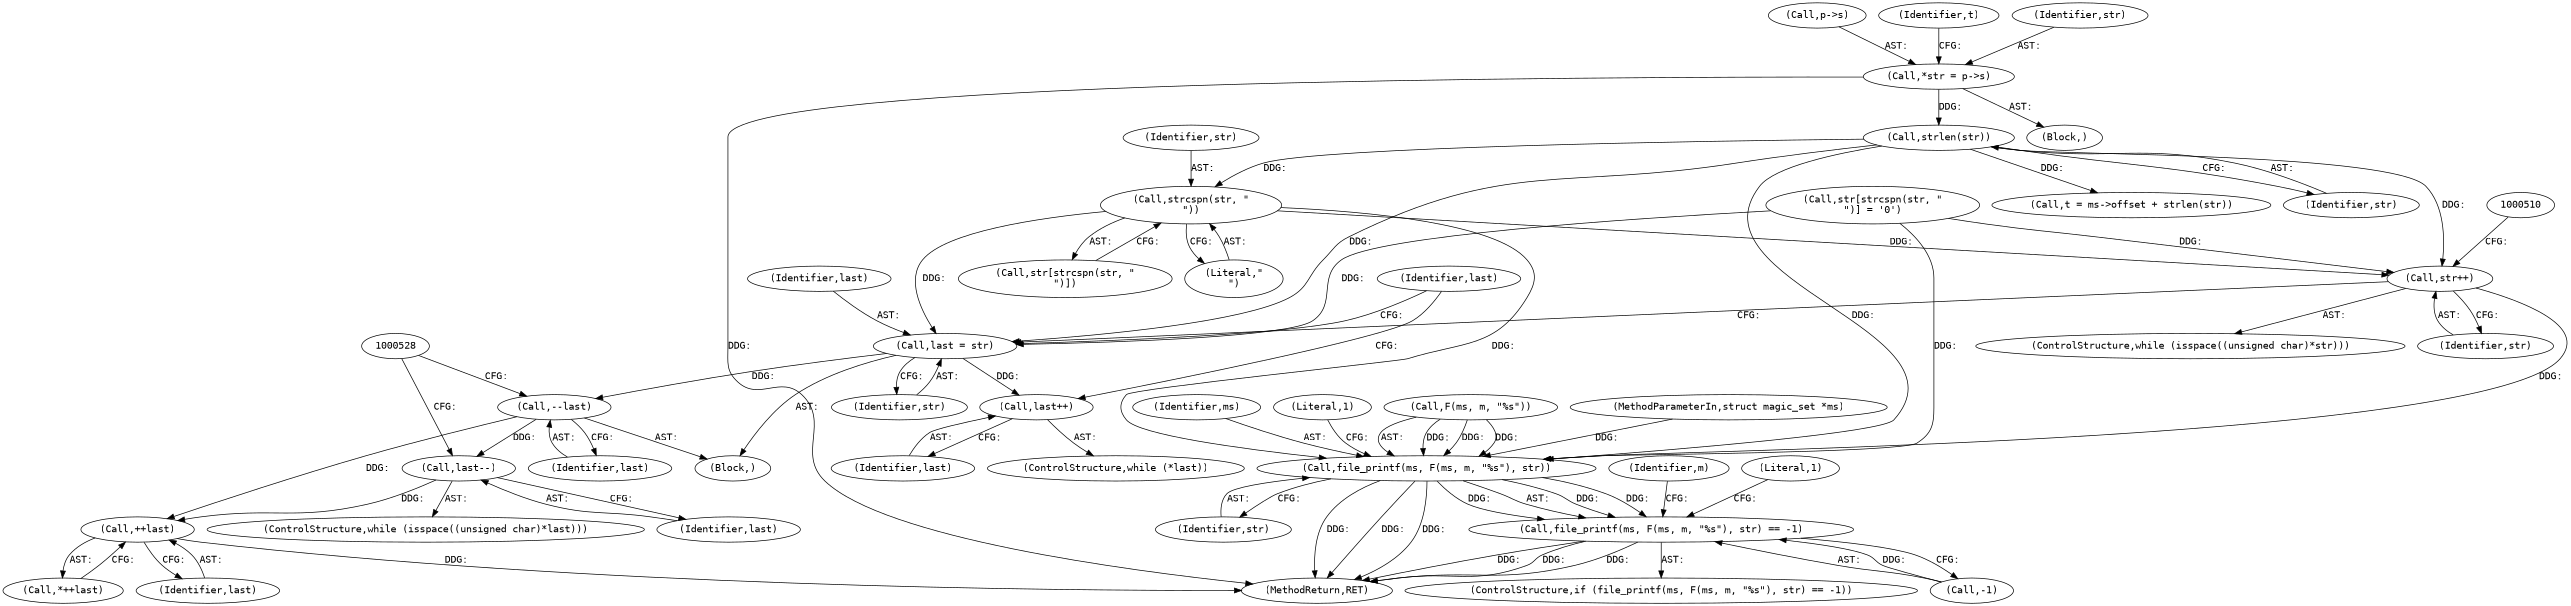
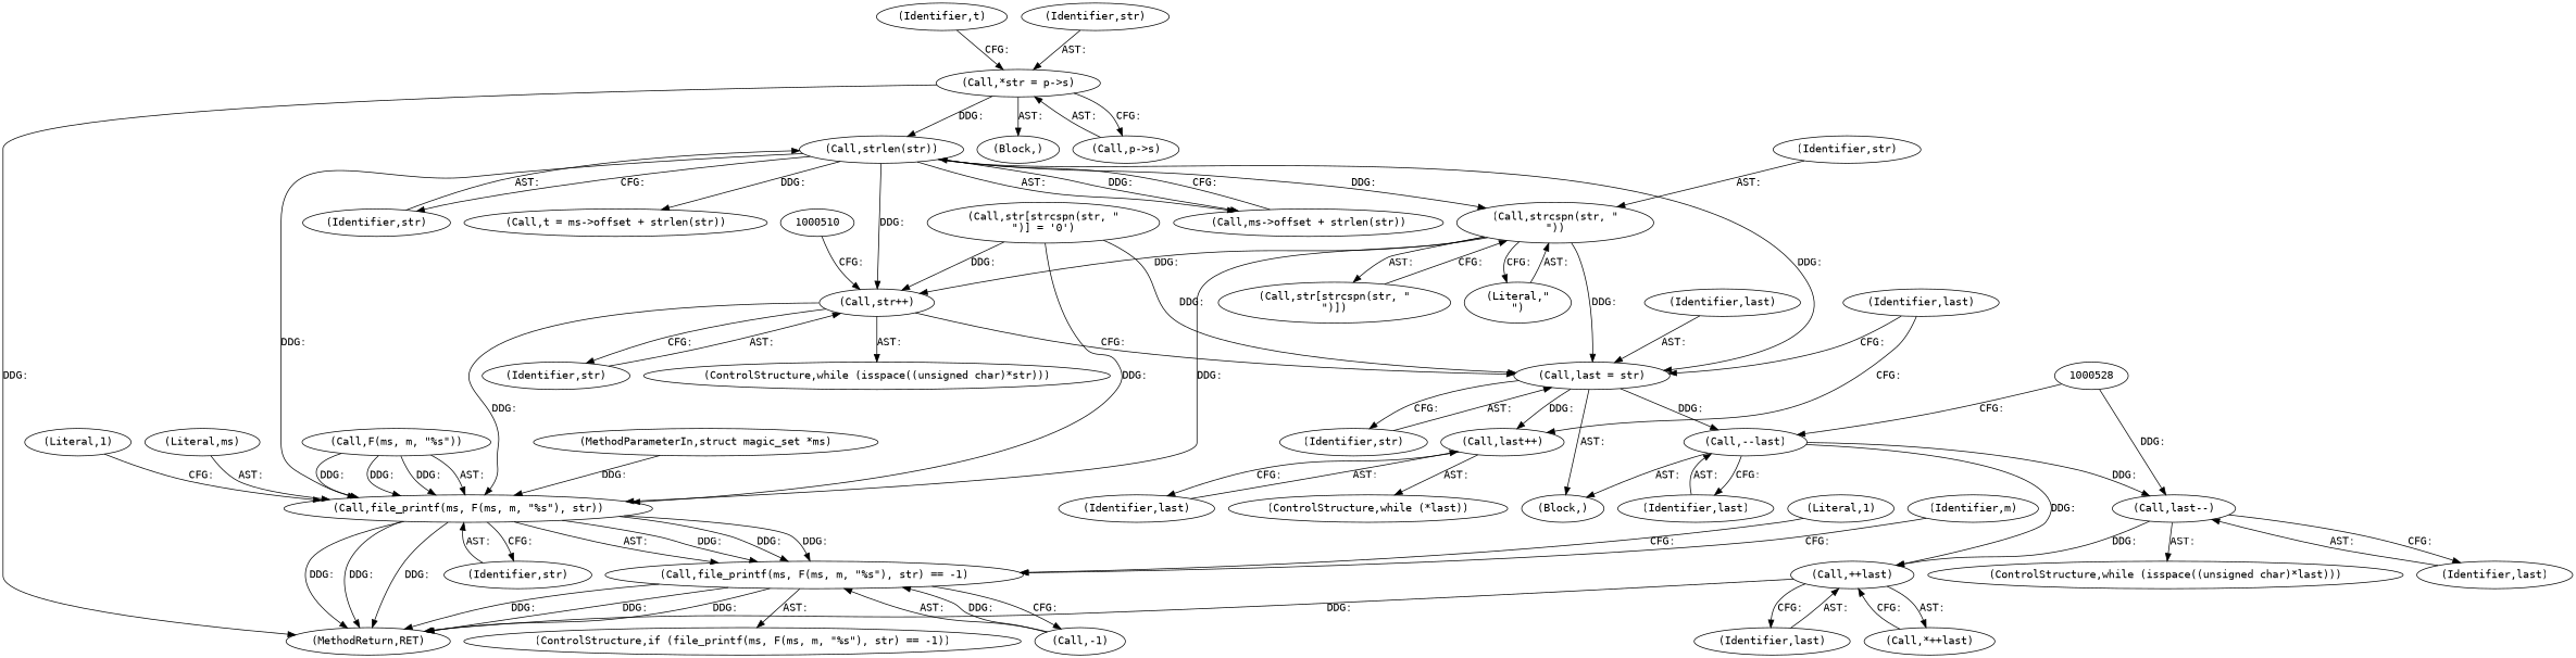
  digraph {
    fontname="DejaVu Sans Mono"
    node [fontname="DejaVu Sans Mono"]
    edge [fontname="DejaVu Sans Mono"]
    n1 [label="(Call,strcspn(str, \"\n\"))"]
    n2 [label="(Call,str++)"]
    n3 [label="(Call,last = str)"]
    n4 [label="(Call,file_printf(ms, F(ms, m, \"%s\"), str))"]
    n5 [label="(Call,str[strcspn(str, \"\n\")])"]
    n6 [label="(Literal,\"\n\")"]
    n7 [label="(Identifier,str)"]
    n8 [label="(ControlStructure,while (isspace((unsigned char)*str)))"]
    n9 [label="(Call,last++)"]
    n10 [label="(Call,--last)"]
    n11 [label="(Identifier,str)"]
    n12 [label="(Block,)"]
    n13 [label="(MethodReturn,RET)"]
    n14 [label="(Call,file_printf(ms, F(ms, m, \"%s\"), str) == -1)"]
    n15 [label="(Identifier,str)"]
    n16 [label="(Call,strlen(str))"]
    n17 [label="(Call,t = ms->offset + strlen(str))"]
+   n18 [label="(Call,ms->offset + strlen(str))"]
    n19 [label="(Identifier,str)"]
    n20 [label="(Call,*str = p->s)"]
    n21 [label="(Block,)"]
    n22 [label="(Call,p->s)"]
    n23 [label="(Identifier,last)"]
    n24 [label="(ControlStructure,while (*last))"]
    n25 [label="(Call,last--)"]
    n26 [label="(Call,++last)"]
    n27 [label="(Identifier,last)"]
    n28 [label="(Identifier,last)"]
    n29 [label="(ControlStructure,while (isspace((unsigned char)*last)))"]
    n30 [label="(Call,*++last)"]
    n31 [label="(Identifier,last)"]
    n32 [label="(ControlStructure,if (file_printf(ms, F(ms, m, \"%s\"), str) == -1))"]
    n33 [label="(Call,-1)"]
    n34 [label="(Identifier,m)"]
    n35 [label="(Identifier,str)"]
    n36 [label="(Identifier,last)"]
-   n37 [label="(Identifier,ms)"]
+   n37 [label="(Literal,ms)"]
    n38 [label="(Literal,1)"]
    n39 [label="(Identifier,t)"]
    n40 [label="(Identifier,last)"]
    n41 [label="(Call,F(ms, m, \"%s\"))"]
    n42 [label="(MethodParameterIn,struct magic_set *ms)"]
    n43 [label="(Literal,1)"]
    n44 [label="(Identifier,str)"]
    n45 [label="(Call,str[strcspn(str, \"\n\")] = '\0')"]
    1000510
    1000528
    n1 -> n2 [label="DDG: "]
    n1 -> n3 [label="DDG: "]
    n1 -> n4 [label="DDG: "]
    n1 -> n5 [label="AST: "]
    n1 -> n6 [label="CFG: "]
    n2 -> n3 [label="CFG: "]
    n2 -> n4 [label="DDG: "]
    n2 -> n7 [label="CFG: "]
    n2 -> n8 [label="AST: "]
    n3 -> n9 [label="DDG: "]
    n3 -> n10 [label="DDG: "]
    n3 -> n11 [label="CFG: "]
    n3 -> n12 [label="AST: "]
    n4 -> n13 [label="DDG: "]
    n4 -> n13 [label="DDG: "]
    n4 -> n13 [label="DDG: "]
    n4 -> n14 [label="AST: "]
    n4 -> n14 [label="DDG: "]
    n4 -> n14 [label="DDG: "]
    n4 -> n14 [label="DDG: "]
    n4 -> n15 [label="CFG: "]
    n5 -> n1 [label="CFG: "]
    n6 -> n1 [label="AST: "]
    n7 -> n2 [label="AST: "]
    n9 -> n23 [label="CFG: "]
    n9 -> n24 [label="AST: "]
    n10 -> n12 [label="AST: "]
    n10 -> n25 [label="DDG: "]
    n10 -> n26 [label="DDG: "]
    n10 -> n27 [label="CFG: "]
    n11 -> n3 [label="AST: "]
    n14 -> n13 [label="DDG: "]
    n14 -> n13 [label="DDG: "]
    n14 -> n13 [label="DDG: "]
    n14 -> n32 [label="AST: "]
    n14 -> n33 [label="CFG: "]
    n15 -> n4 [label="AST: "]
    n16 -> n1 [label="DDG: "]
    n16 -> n2 [label="DDG: "]
    n16 -> n3 [label="DDG: "]
    n16 -> n4 [label="DDG: "]
    n16 -> n17 [label="DDG: "]
+   n16 -> n18 [label="AST: "]
+   n16 -> n18 [label="DDG: "]
    n16 -> n19 [label="CFG: "]
+   n18 -> n16 [label="CFG: "]
    n19 -> n16 [label="AST: "]
    n20 -> n13 [label="DDG: "]
    n20 -> n16 [label="DDG: "]
    n20 -> n21 [label="AST: "]
+   n20 -> n22 [label="CFG: "]
    n22 -> n20 [label="AST: "]
    n23 -> n9 [label="AST: "]
    n25 -> n26 [label="DDG: "]
    n25 -> n28 [label="CFG: "]
    n25 -> n29 [label="AST: "]
    n26 -> n13 [label="DDG: "]
    n26 -> n30 [label="AST: "]
    n26 -> n31 [label="CFG: "]
    n27 -> n10 [label="AST: "]
    n28 -> n25 [label="AST: "]
    n30 -> n26 [label="CFG: "]
    n31 -> n26 [label="AST: "]
    n33 -> n14 [label="AST: "]
    n33 -> n14 [label="DDG: "]
    n34 -> n14 [label="CFG: "]
    n35 -> n1 [label="AST: "]
    n36 -> n3 [label="AST: "]
    n37 -> n4 [label="AST: "]
    n38 -> n4 [label="CFG: "]
    n39 -> n20 [label="CFG: "]
    n40 -> n3 [label="CFG: "]
    n40 -> n9 [label="CFG: "]
    n41 -> n4 [label="AST: "]
    n41 -> n4 [label="DDG: "]
    n41 -> n4 [label="DDG: "]
    n41 -> n4 [label="DDG: "]
    n42 -> n4 [label="DDG: "]
    n43 -> n14 [label="CFG: "]
    n44 -> n20 [label="AST: "]
    n45 -> n2 [label="DDG: "]
    n45 -> n3 [label="DDG: "]
    n45 -> n4 [label="DDG: "]
    1000510 -> n2 [label="CFG: "]
    1000528 -> n10 [label="CFG: "]
-   1000528 -> n25 [label="CFG: "]
+   1000528 -> n25 [label="DDG: "]
  }
